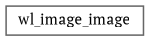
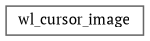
  digraph {
    rankdir=LR
    fontname="PT Serif"
-   n1 [color=grey40 fillcolor=white fontname="PT Serif" fontsize=10 height=0.2 label=wl_image_image shape=box style=filled width=0.4]
+   n1 [color=grey40 fillcolor=white fontname="PT Serif" fontsize=10 height=0.2 label=wl_cursor_image shape=box style=filled width=0.4]
  }
